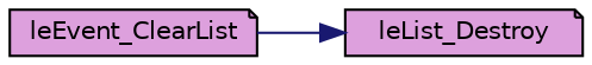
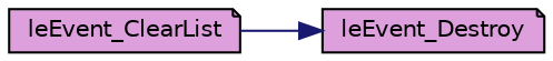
  digraph {
    rankdir=RL
    node [color=black fillcolor=plum fontname=Helvetica fontsize=10 shape=note style=filled]
-   n1 [fontcolor=black height=0.2 label=leList_Destroy width=0.4]
+   n1 [fontcolor=black height=0.2 label=leEvent_Destroy width=0.4]
    n2 [height=0.2 label=leEvent_ClearList width=0.4]
    n1 -> n2 [color=midnightblue dir=back fontname=Helvetica fontsize=10 labelfontname=Helvetica labelfontsize=10 style=solid]
  }
